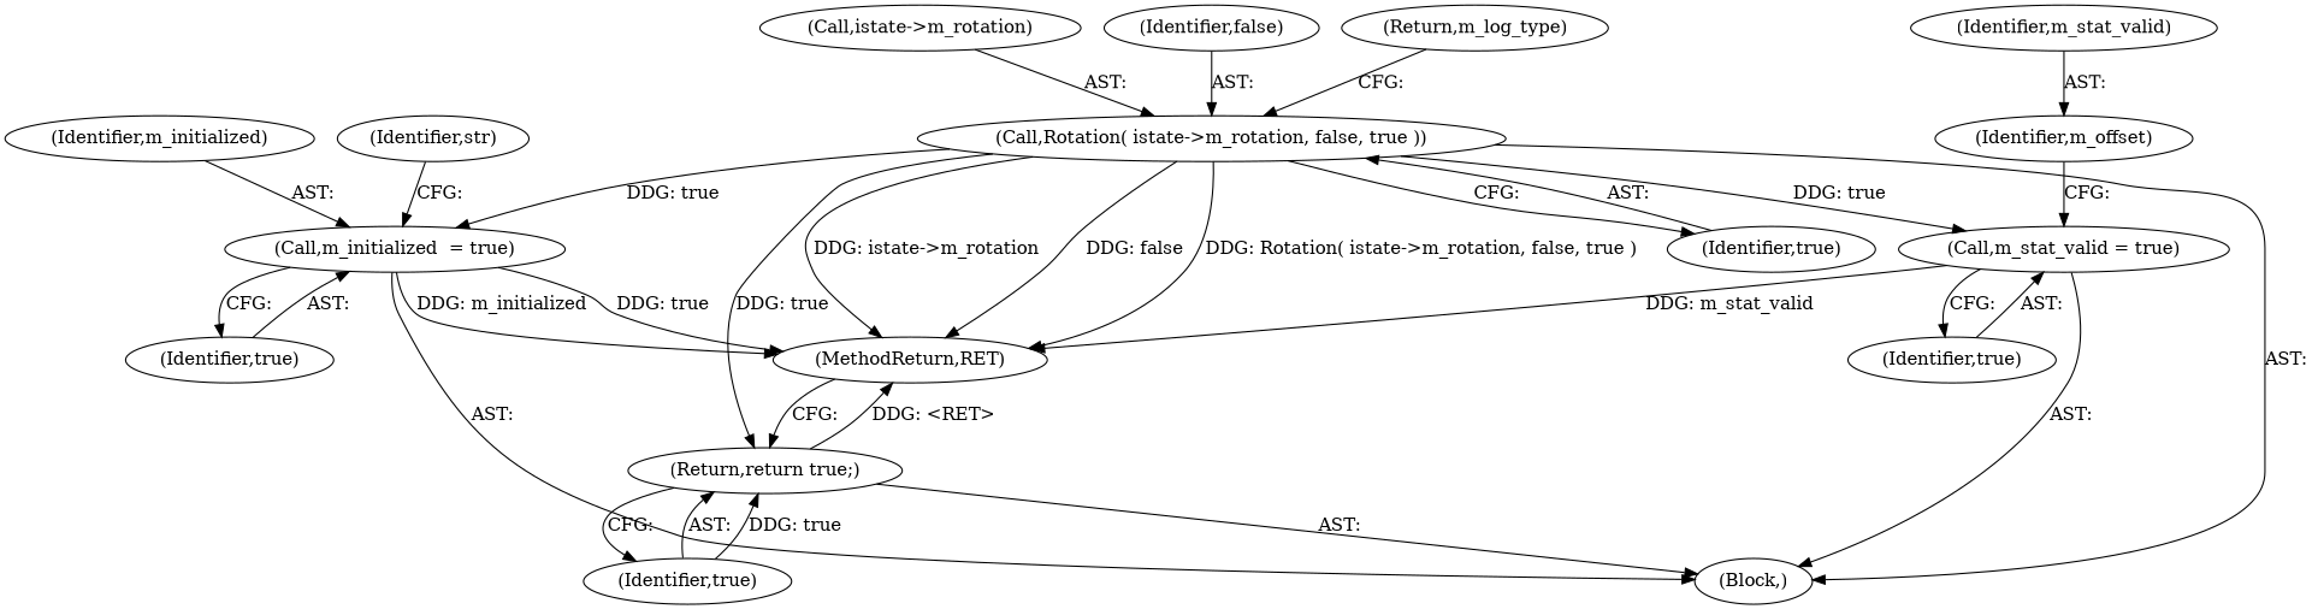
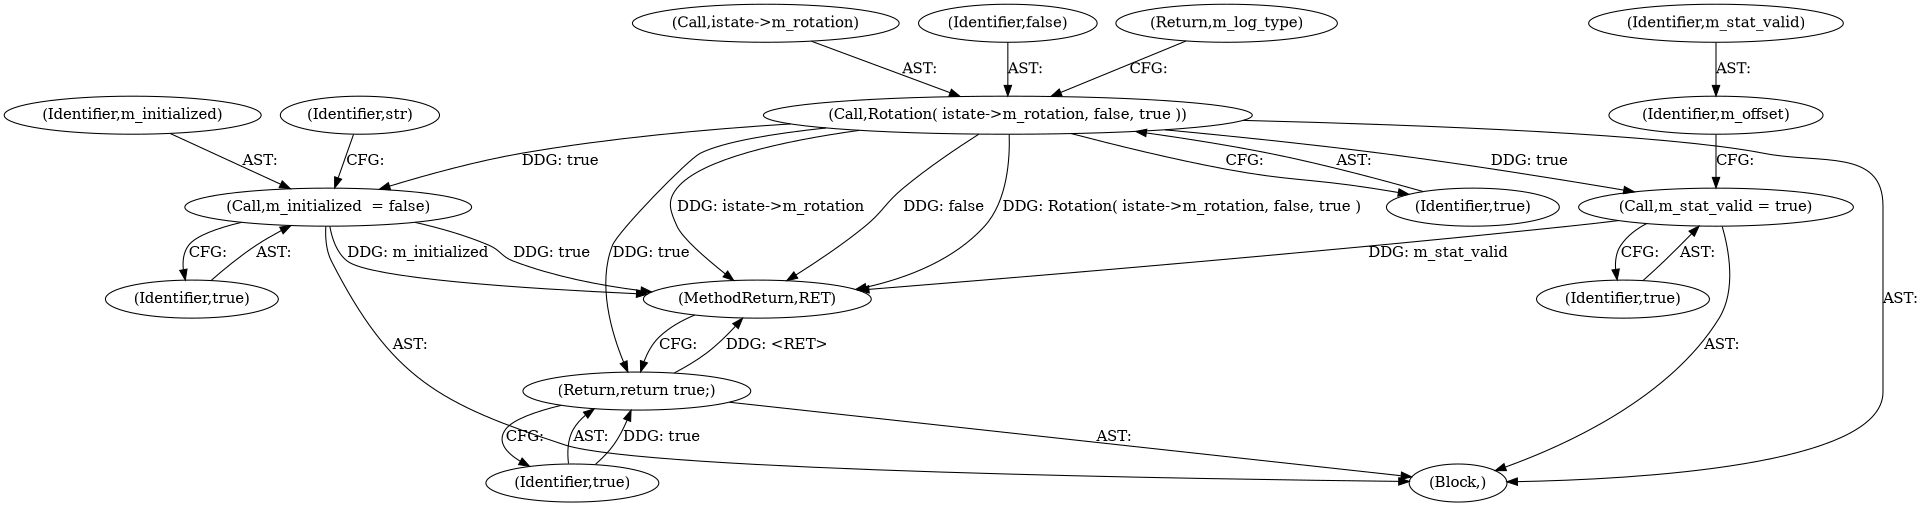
  digraph {
    n1 [label="(Call,Rotation( istate->m_rotation, false, true ))"]
    n2 [label="(Call,m_stat_valid = true)"]
-   n3 [label="(Call,m_initialized  = true)"]
+   n3 [label="(Call,m_initialized  = false)"]
    n4 [label="(Return,return true;)"]
    n5 [label="(Block,)"]
    n6 [label="(MethodReturn,RET)"]
    n7 [label="(Identifier,true)"]
    n8 [label="(Identifier,true)"]
    n9 [label="(Identifier,true)"]
    n10 [label="(Identifier,true)"]
    n11 [label="(Return,m_log_type)"]
    n12 [label="(Identifier,m_initialized)"]
    n13 [label="(Identifier,m_offset)"]
    n14 [label="(Call,istate->m_rotation)"]
    n15 [label="(Identifier,m_stat_valid)"]
    n16 [label="(Identifier,str)"]
    n17 [label="(Identifier,false)"]
    n1 -> n2 [label="DDG: true"]
    n1 -> n3 [label="DDG: true"]
    n1 -> n4 [label="DDG: true"]
    n1 -> n5 [label="AST: "]
    n1 -> n6 [label="DDG: istate->m_rotation"]
    n1 -> n6 [label="DDG: false"]
    n1 -> n6 [label="DDG: Rotation( istate->m_rotation, false, true )"]
    n1 -> n7 [label="CFG: "]
    n2 -> n5 [label="AST: "]
    n2 -> n6 [label="DDG: m_stat_valid"]
    n2 -> n8 [label="CFG: "]
    n3 -> n5 [label="AST: "]
    n3 -> n6 [label="DDG: m_initialized"]
    n3 -> n6 [label="DDG: true"]
    n3 -> n9 [label="CFG: "]
    n4 -> n5 [label="AST: "]
    n4 -> n6 [label="DDG: <RET>"]
    n4 -> n10 [label="CFG: "]
    n6 -> n4 [label="CFG: "]
    n7 -> n1 [label="AST: "]
    n8 -> n2 [label="AST: "]
    n9 -> n3 [label="AST: "]
    n10 -> n4 [label="AST: "]
    n10 -> n4 [label="DDG: true"]
    n11 -> n1 [label="CFG: "]
    n12 -> n3 [label="AST: "]
    n13 -> n2 [label="CFG: "]
    n14 -> n1 [label="AST: "]
    n15 -> n13 [label="AST: "]
    n16 -> n3 [label="CFG: "]
    n17 -> n1 [label="AST: "]
  }
